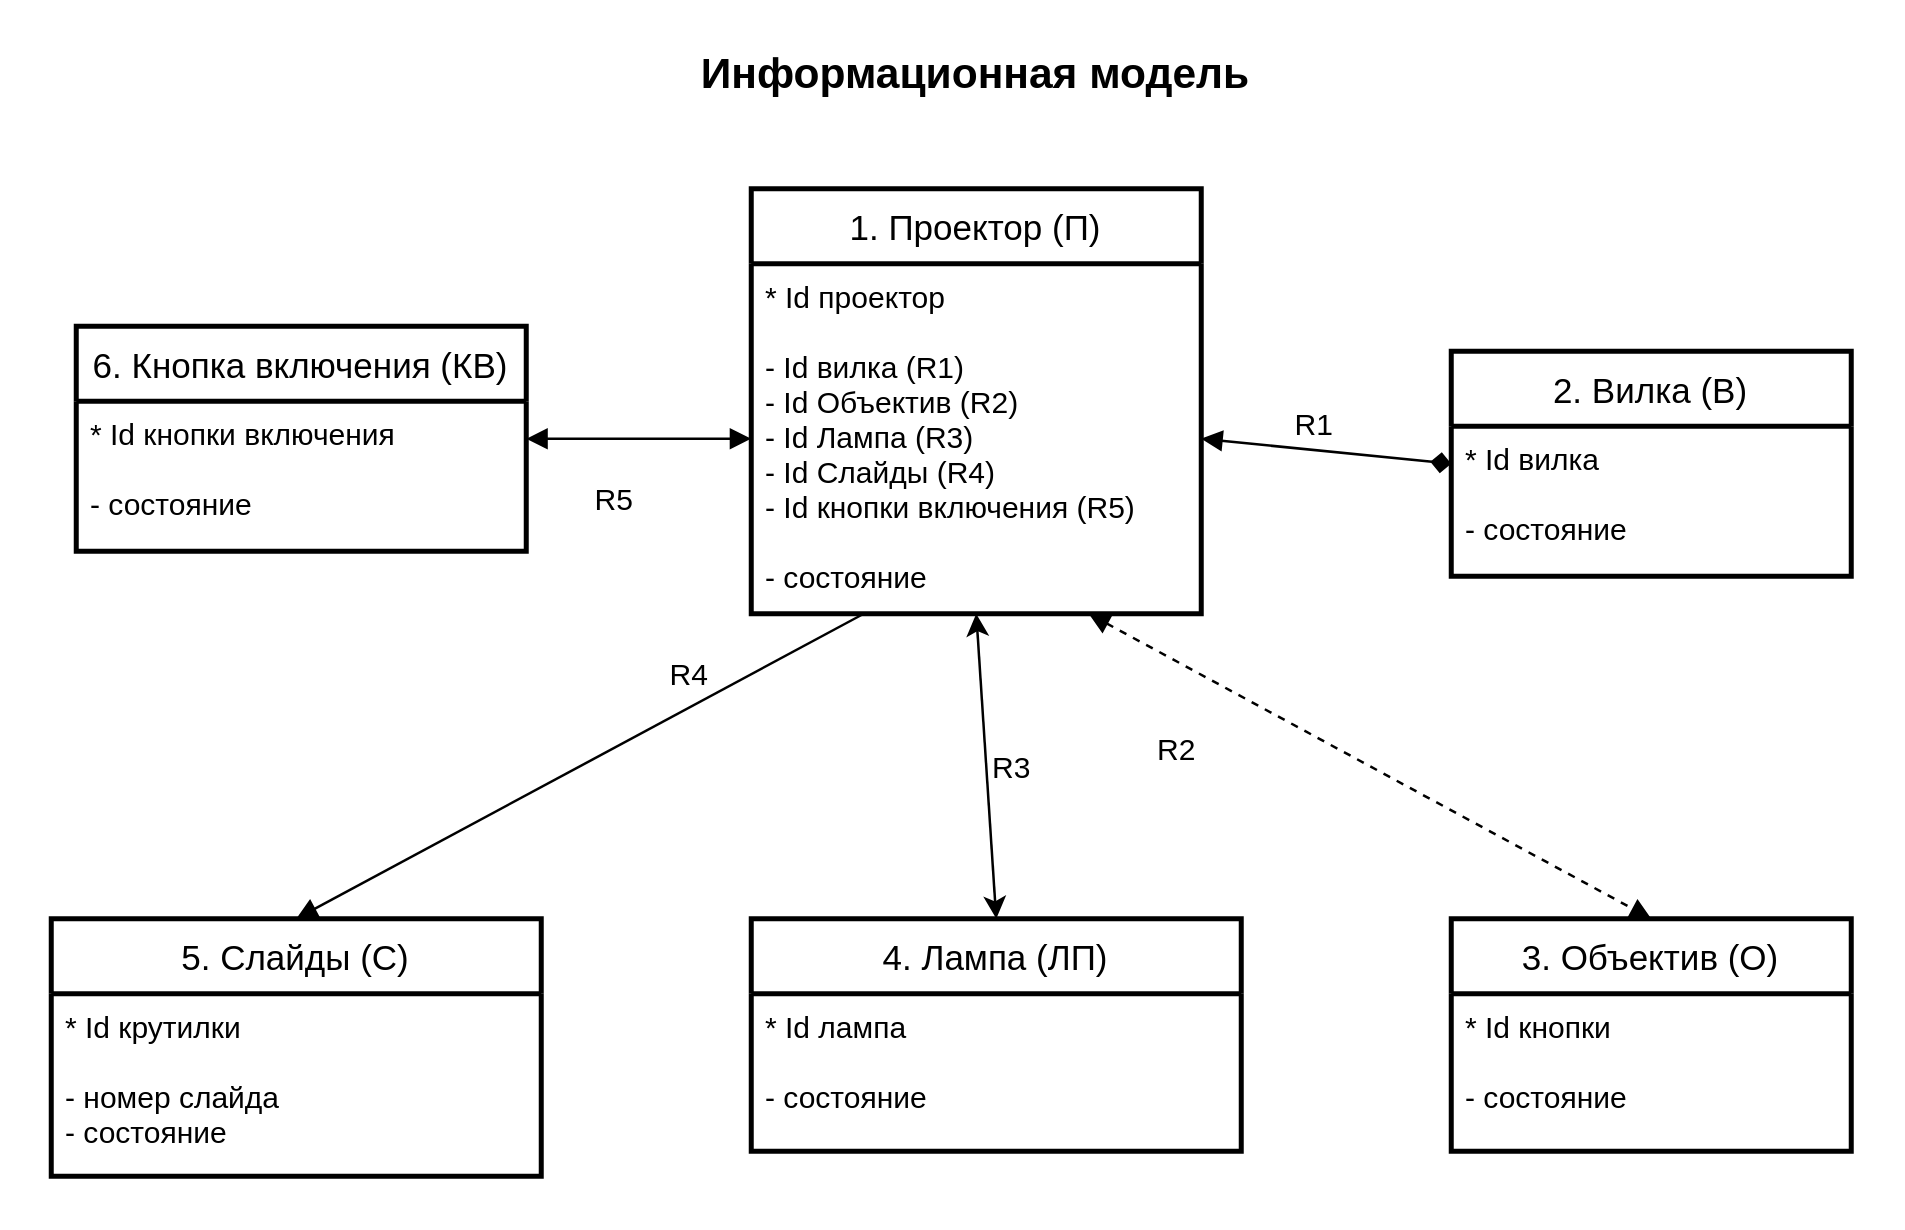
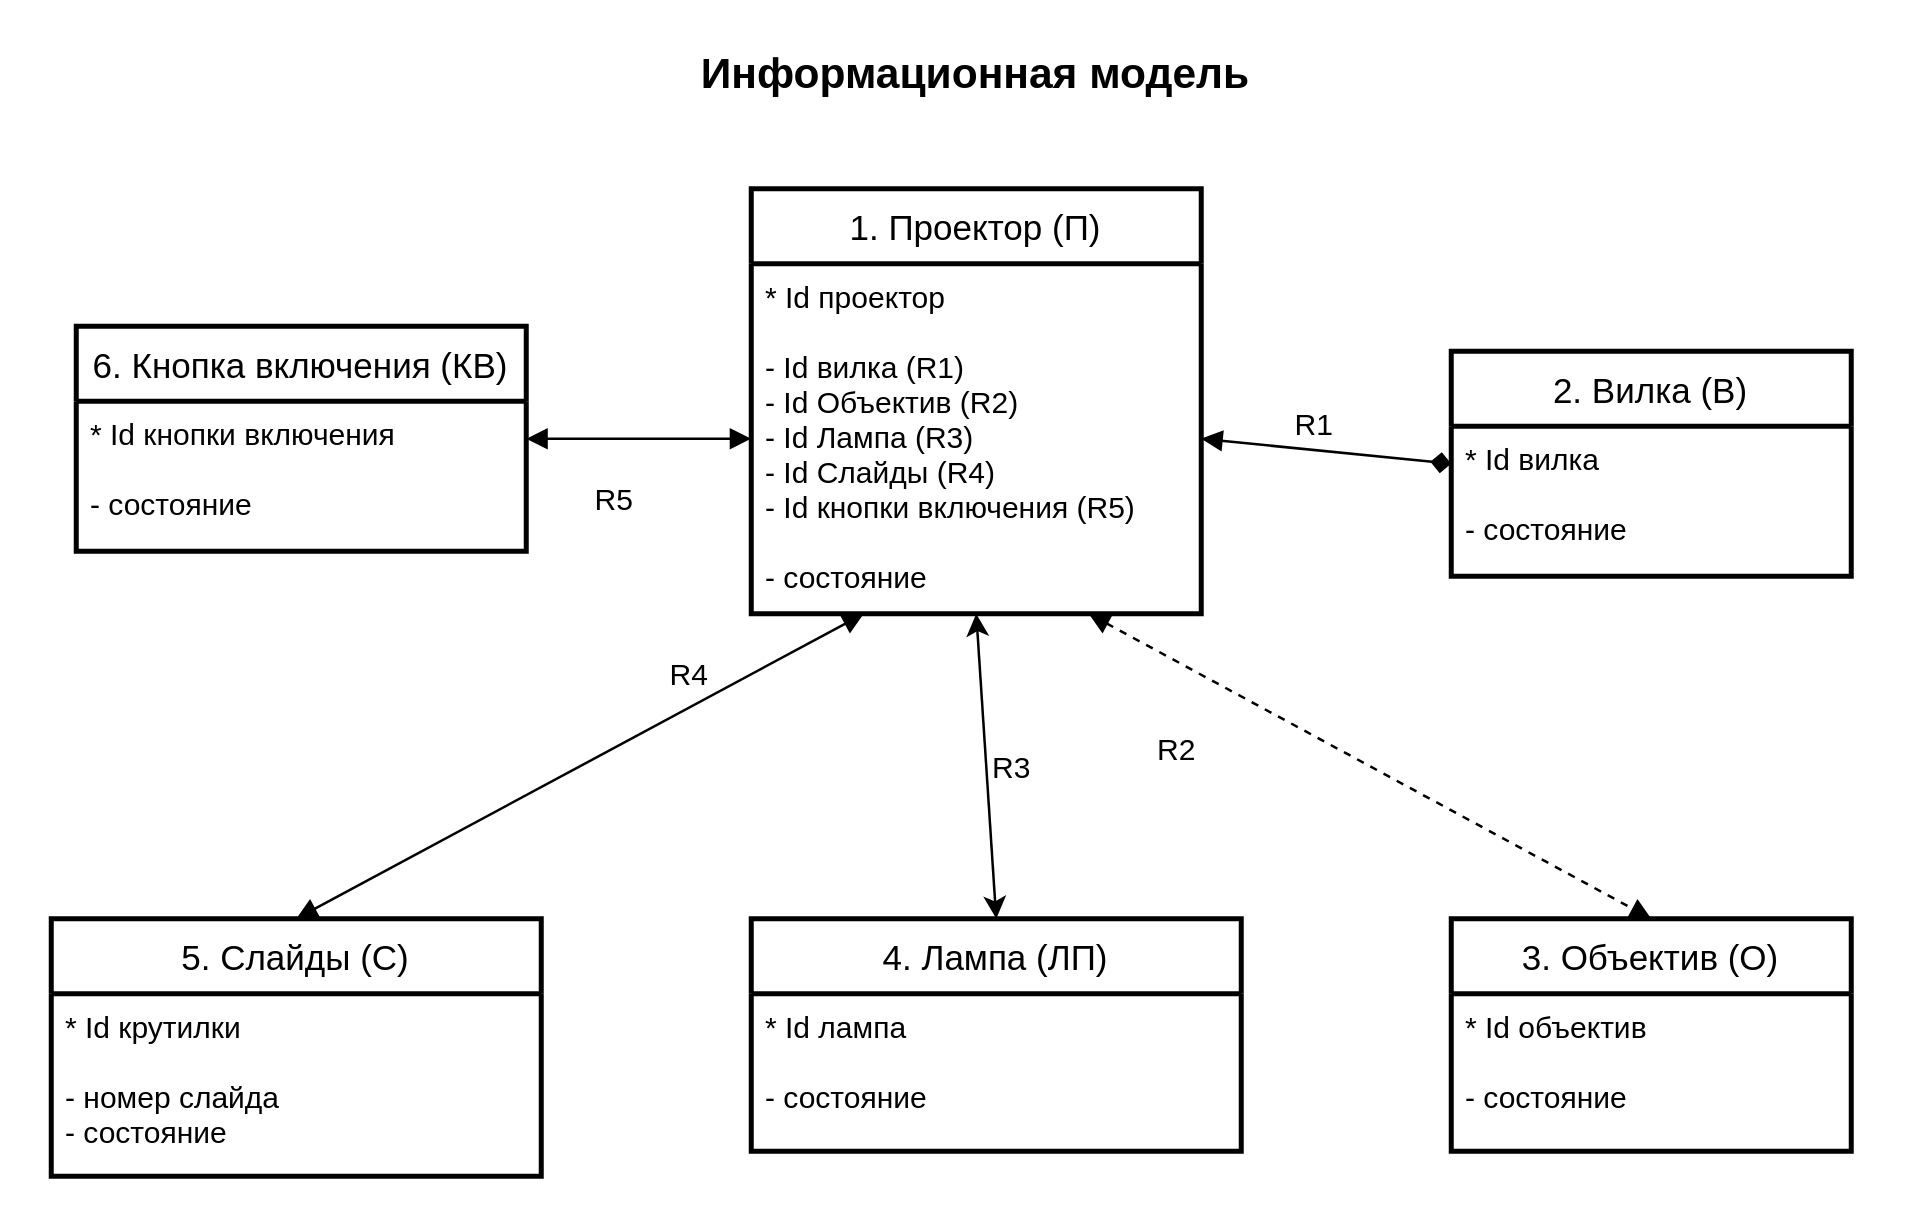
  <mxCell id="0" />
  <mxCell id="1" parent="0" />
  <mxCell id="2" value="Информационная модель" style="text;html=1;strokeColor=none;fillColor=none;align=center;verticalAlign=middle;whiteSpace=wrap;rounded=0;fontStyle=1;fontSize=17;" parent="1" vertex="1"><mxGeometry x="239.5" y="20" width="300" height="20" as="geometry" /></mxCell>
  <mxCell id="3" value="1. Проектор (П)" style="swimlane;childLayout=stackLayout;horizontal=1;startSize=30;horizontalStack=0;rounded=0;fontSize=14;fontStyle=0;strokeWidth=2;resizeParent=0;resizeLast=1;shadow=0;dashed=0;align=center;" parent="1" vertex="1"><mxGeometry x="300" y="75" width="180" height="170" as="geometry" /></mxCell>
  <mxCell id="4" value="* Id проектор&#10;&#10;- Id вилка (R1)&#10;- Id Объектив (R2)&#10;- Id Лампа (R3)&#10;- Id Слайды (R4)&#10;- Id кнопки включения (R5)&#10;&#10;- состояние " style="align=left;strokeColor=none;fillColor=none;spacingLeft=4;fontSize=12;verticalAlign=top;resizable=0;rotatable=0;part=1;rounded=0;" parent="3" vertex="1"><mxGeometry y="30" width="180" height="140" as="geometry" /></mxCell>
  <mxCell id="5" value="" style="endArrow=block;startArrow=block;endFill=1;startFill=1;html=1;exitX=1;exitY=0.25;exitDx=0;exitDy=0;entryX=0;entryY=0.5;entryDx=0;entryDy=0;rounded=0;" parent="1" source="16" target="4" edge="1"><mxGeometry width="160" relative="1" as="geometry"><mxPoint x="330" y="310" as="sourcePoint" /><mxPoint x="490" y="310" as="targetPoint" /></mxGeometry></mxCell>
  <mxCell id="6" value="" style="endArrow=block;startArrow=block;endFill=1;startFill=1;html=1;exitX=0.75;exitY=1;exitDx=0;exitDy=0;entryX=0.5;entryY=0;entryDx=0;entryDy=0;rounded=0;dashed=1;" parent="1" source="4" target="19" edge="1"><mxGeometry width="160" relative="1" as="geometry"><mxPoint x="430" y="300" as="sourcePoint" /><mxPoint x="590" y="300" as="targetPoint" /></mxGeometry></mxCell>
- <mxCell id="7" value="" style="endArrow=none;startArrow=block;endFill=1;startFill=1;html=1;exitX=0.5;exitY=0;exitDx=0;exitDy=0;entryX=0.25;entryY=1;entryDx=0;entryDy=0;rounded=0;" parent="1" source="17" target="4" edge="1"><mxGeometry width="160" relative="1" as="geometry"><mxPoint x="330" y="310" as="sourcePoint" /><mxPoint x="490" y="310" as="targetPoint" /></mxGeometry></mxCell>
+ <mxCell id="7" value="" style="endArrow=block;startArrow=block;endFill=1;startFill=1;html=1;exitX=0.5;exitY=0;exitDx=0;exitDy=0;entryX=0.25;entryY=1;entryDx=0;entryDy=0;rounded=0;" parent="1" source="17" target="4" edge="1"><mxGeometry width="160" relative="1" as="geometry"><mxPoint x="330" y="310" as="sourcePoint" /><mxPoint x="490" y="310" as="targetPoint" /></mxGeometry></mxCell>
  <mxCell id="8" value="" style="endArrow=diamond;startArrow=block;endFill=1;startFill=1;html=1;exitX=1;exitY=0.5;exitDx=0;exitDy=0;entryX=0;entryY=0.5;entryDx=0;entryDy=0;rounded=0;" parent="1" source="4" target="9" edge="1"><mxGeometry width="160" relative="1" as="geometry"><mxPoint x="330" y="310" as="sourcePoint" /><mxPoint x="490" y="310" as="targetPoint" /></mxGeometry></mxCell>
  <mxCell id="9" value="2. Вилка (В)" style="swimlane;childLayout=stackLayout;horizontal=1;startSize=30;horizontalStack=0;rounded=0;fontSize=14;fontStyle=0;strokeWidth=2;resizeParent=0;resizeLast=1;shadow=0;dashed=0;align=center;" parent="1" vertex="1"><mxGeometry x="580" y="140" width="160" height="90" as="geometry" /></mxCell>
  <mxCell id="10" value="* Id вилка&#10;&#10;- состояние" style="align=left;strokeColor=none;fillColor=none;spacingLeft=4;fontSize=12;verticalAlign=top;resizable=0;rotatable=0;part=1;rounded=0;" parent="9" vertex="1"><mxGeometry y="30" width="160" height="60" as="geometry" /></mxCell>
  <mxCell id="11" value="R1" style="text;html=1;align=center;verticalAlign=middle;resizable=0;points=[];autosize=1;rounded=0;" parent="1" vertex="1"><mxGeometry x="510" y="160" width="30" height="20" as="geometry" /></mxCell>
  <mxCell id="12" value="R2" style="text;html=1;align=center;verticalAlign=middle;resizable=0;points=[];autosize=1;rounded=0;" parent="1" vertex="1"><mxGeometry x="455" y="290" width="30" height="20" as="geometry" /></mxCell>
  <mxCell id="13" value="R4" style="text;html=1;align=center;verticalAlign=middle;resizable=0;points=[];autosize=1;rounded=0;" parent="1" vertex="1"><mxGeometry x="260" y="260" width="30" height="20" as="geometry" /></mxCell>
  <mxCell id="14" value="R5" style="text;html=1;align=center;verticalAlign=middle;resizable=0;points=[];autosize=1;rounded=0;" parent="1" vertex="1"><mxGeometry x="230" y="190" width="30" height="20" as="geometry" /></mxCell>
  <mxCell id="15" value="6. Кнопка включения (КВ)" style="swimlane;childLayout=stackLayout;horizontal=1;startSize=30;horizontalStack=0;rounded=0;fontSize=14;fontStyle=0;strokeWidth=2;resizeParent=0;resizeLast=1;shadow=0;dashed=0;align=center;" parent="1" vertex="1"><mxGeometry x="30" y="130" width="180" height="90" as="geometry" /></mxCell>
  <mxCell id="16" value="* Id кнопки включения&#10;&#10;- состояние" style="align=left;strokeColor=none;fillColor=none;spacingLeft=4;fontSize=12;verticalAlign=top;resizable=0;rotatable=0;part=1;rounded=0;" parent="15" vertex="1"><mxGeometry y="30" width="180" height="60" as="geometry" /></mxCell>
  <mxCell id="17" value="5. Слайды (С)" style="swimlane;childLayout=stackLayout;horizontal=1;startSize=30;horizontalStack=0;rounded=0;fontSize=14;fontStyle=0;strokeWidth=2;resizeParent=0;resizeLast=1;shadow=0;dashed=0;align=center;" parent="1" vertex="1"><mxGeometry x="20" y="367" width="196" height="103" as="geometry" /></mxCell>
  <mxCell id="18" value="* Id крутилки&#10;&#10;- номер слайда&#10;- состояние" style="align=left;strokeColor=none;fillColor=none;spacingLeft=4;fontSize=12;verticalAlign=top;resizable=0;rotatable=0;part=1;rounded=0;" parent="17" vertex="1"><mxGeometry y="30" width="196" height="73" as="geometry" /></mxCell>
  <mxCell id="19" value="3. Объектив (О)" style="swimlane;childLayout=stackLayout;horizontal=1;startSize=30;horizontalStack=0;rounded=0;fontSize=14;fontStyle=0;strokeWidth=2;resizeParent=0;resizeLast=1;shadow=0;dashed=0;align=center;" parent="1" vertex="1"><mxGeometry x="580" y="367" width="160" height="93" as="geometry" /></mxCell>
- <mxCell id="20" value="* Id кнопки&#10;&#10;- состояние" style="align=left;strokeColor=none;fillColor=none;spacingLeft=4;fontSize=12;verticalAlign=top;resizable=0;rotatable=0;part=1;rounded=0;" parent="19" vertex="1"><mxGeometry y="30" width="160" height="63" as="geometry" /></mxCell>
+ <mxCell id="20" value="* Id объектив&#10;&#10;- состояние" style="align=left;strokeColor=none;fillColor=none;spacingLeft=4;fontSize=12;verticalAlign=top;resizable=0;rotatable=0;part=1;rounded=0;" parent="19" vertex="1"><mxGeometry y="30" width="160" height="63" as="geometry" /></mxCell>
  <mxCell id="21" value="4. Лампа (ЛП)" style="swimlane;childLayout=stackLayout;horizontal=1;startSize=30;horizontalStack=0;rounded=0;fontSize=14;fontStyle=0;strokeWidth=2;resizeParent=0;resizeLast=1;shadow=0;dashed=0;align=center;" parent="1" vertex="1"><mxGeometry x="300" y="367" width="196" height="93" as="geometry" /></mxCell>
  <mxCell id="22" value="* Id лампа&#10;&#10;- состояние" style="align=left;strokeColor=none;fillColor=none;spacingLeft=4;fontSize=12;verticalAlign=top;resizable=0;rotatable=0;part=1;rounded=0;" parent="21" vertex="1"><mxGeometry y="30" width="196" height="63" as="geometry" /></mxCell>
  <mxCell id="23" value="" style="endArrow=classic;startArrow=classic;html=1;entryX=0.5;entryY=1;entryDx=0;entryDy=0;exitX=0.5;exitY=0;exitDx=0;exitDy=0;rounded=0;" parent="1" source="21" target="4" edge="1"><mxGeometry width="50" height="50" relative="1" as="geometry"><mxPoint x="370" y="330" as="sourcePoint" /><mxPoint x="420" y="280" as="targetPoint" /></mxGeometry></mxCell>
  <mxCell id="24" value="R3" style="text;html=1;resizable=0;points=[];align=center;verticalAlign=middle;labelBackgroundColor=#ffffff;rounded=0;" parent="23" vertex="1" connectable="0"><mxGeometry x="-0.159" relative="1" as="geometry"><mxPoint x="8.5" y="-9.5" as="offset" /></mxGeometry></mxCell>
